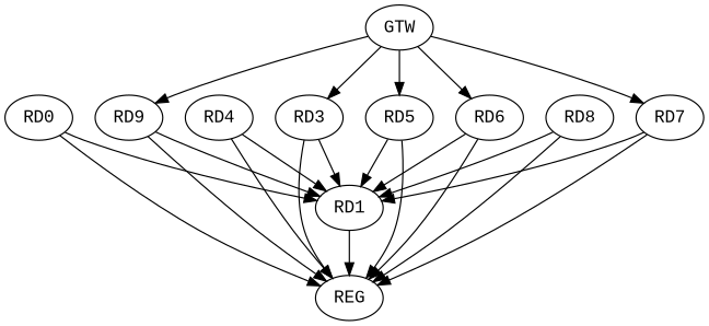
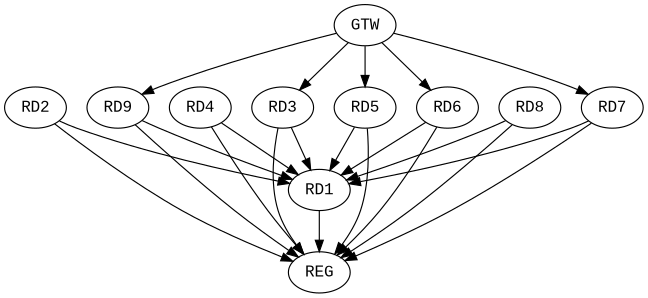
  strict digraph {
    fontname="Liberation Mono"
    node [fontname="Liberation Mono"]
    edge [fontname="Liberation Mono"]
    n1 [label=RD1]
    n2 [label=REG]
-   n3 [label=RD0]
+   n3 [label=RD2]
    n4 [label=RD3]
    n5 [label=RD4]
    n6 [label=RD5]
    n7 [label=RD6]
    n8 [label=RD7]
    n9 [label=RD8]
    n10 [label=RD9]
    n11 [label=GTW]
    n1 -> n2
    n3 -> n1
    n3 -> n2
    n4 -> n1
    n4 -> n2
    n5 -> n1
    n5 -> n2
    n6 -> n1
    n6 -> n2
    n7 -> n1
    n7 -> n2
    n8 -> n1
    n8 -> n2
    n9 -> n1
    n9 -> n2
    n10 -> n1
    n10 -> n2
    n11 -> n4
    n11 -> n6
    n11 -> n7
    n11 -> n8
    n11 -> n10
  }
